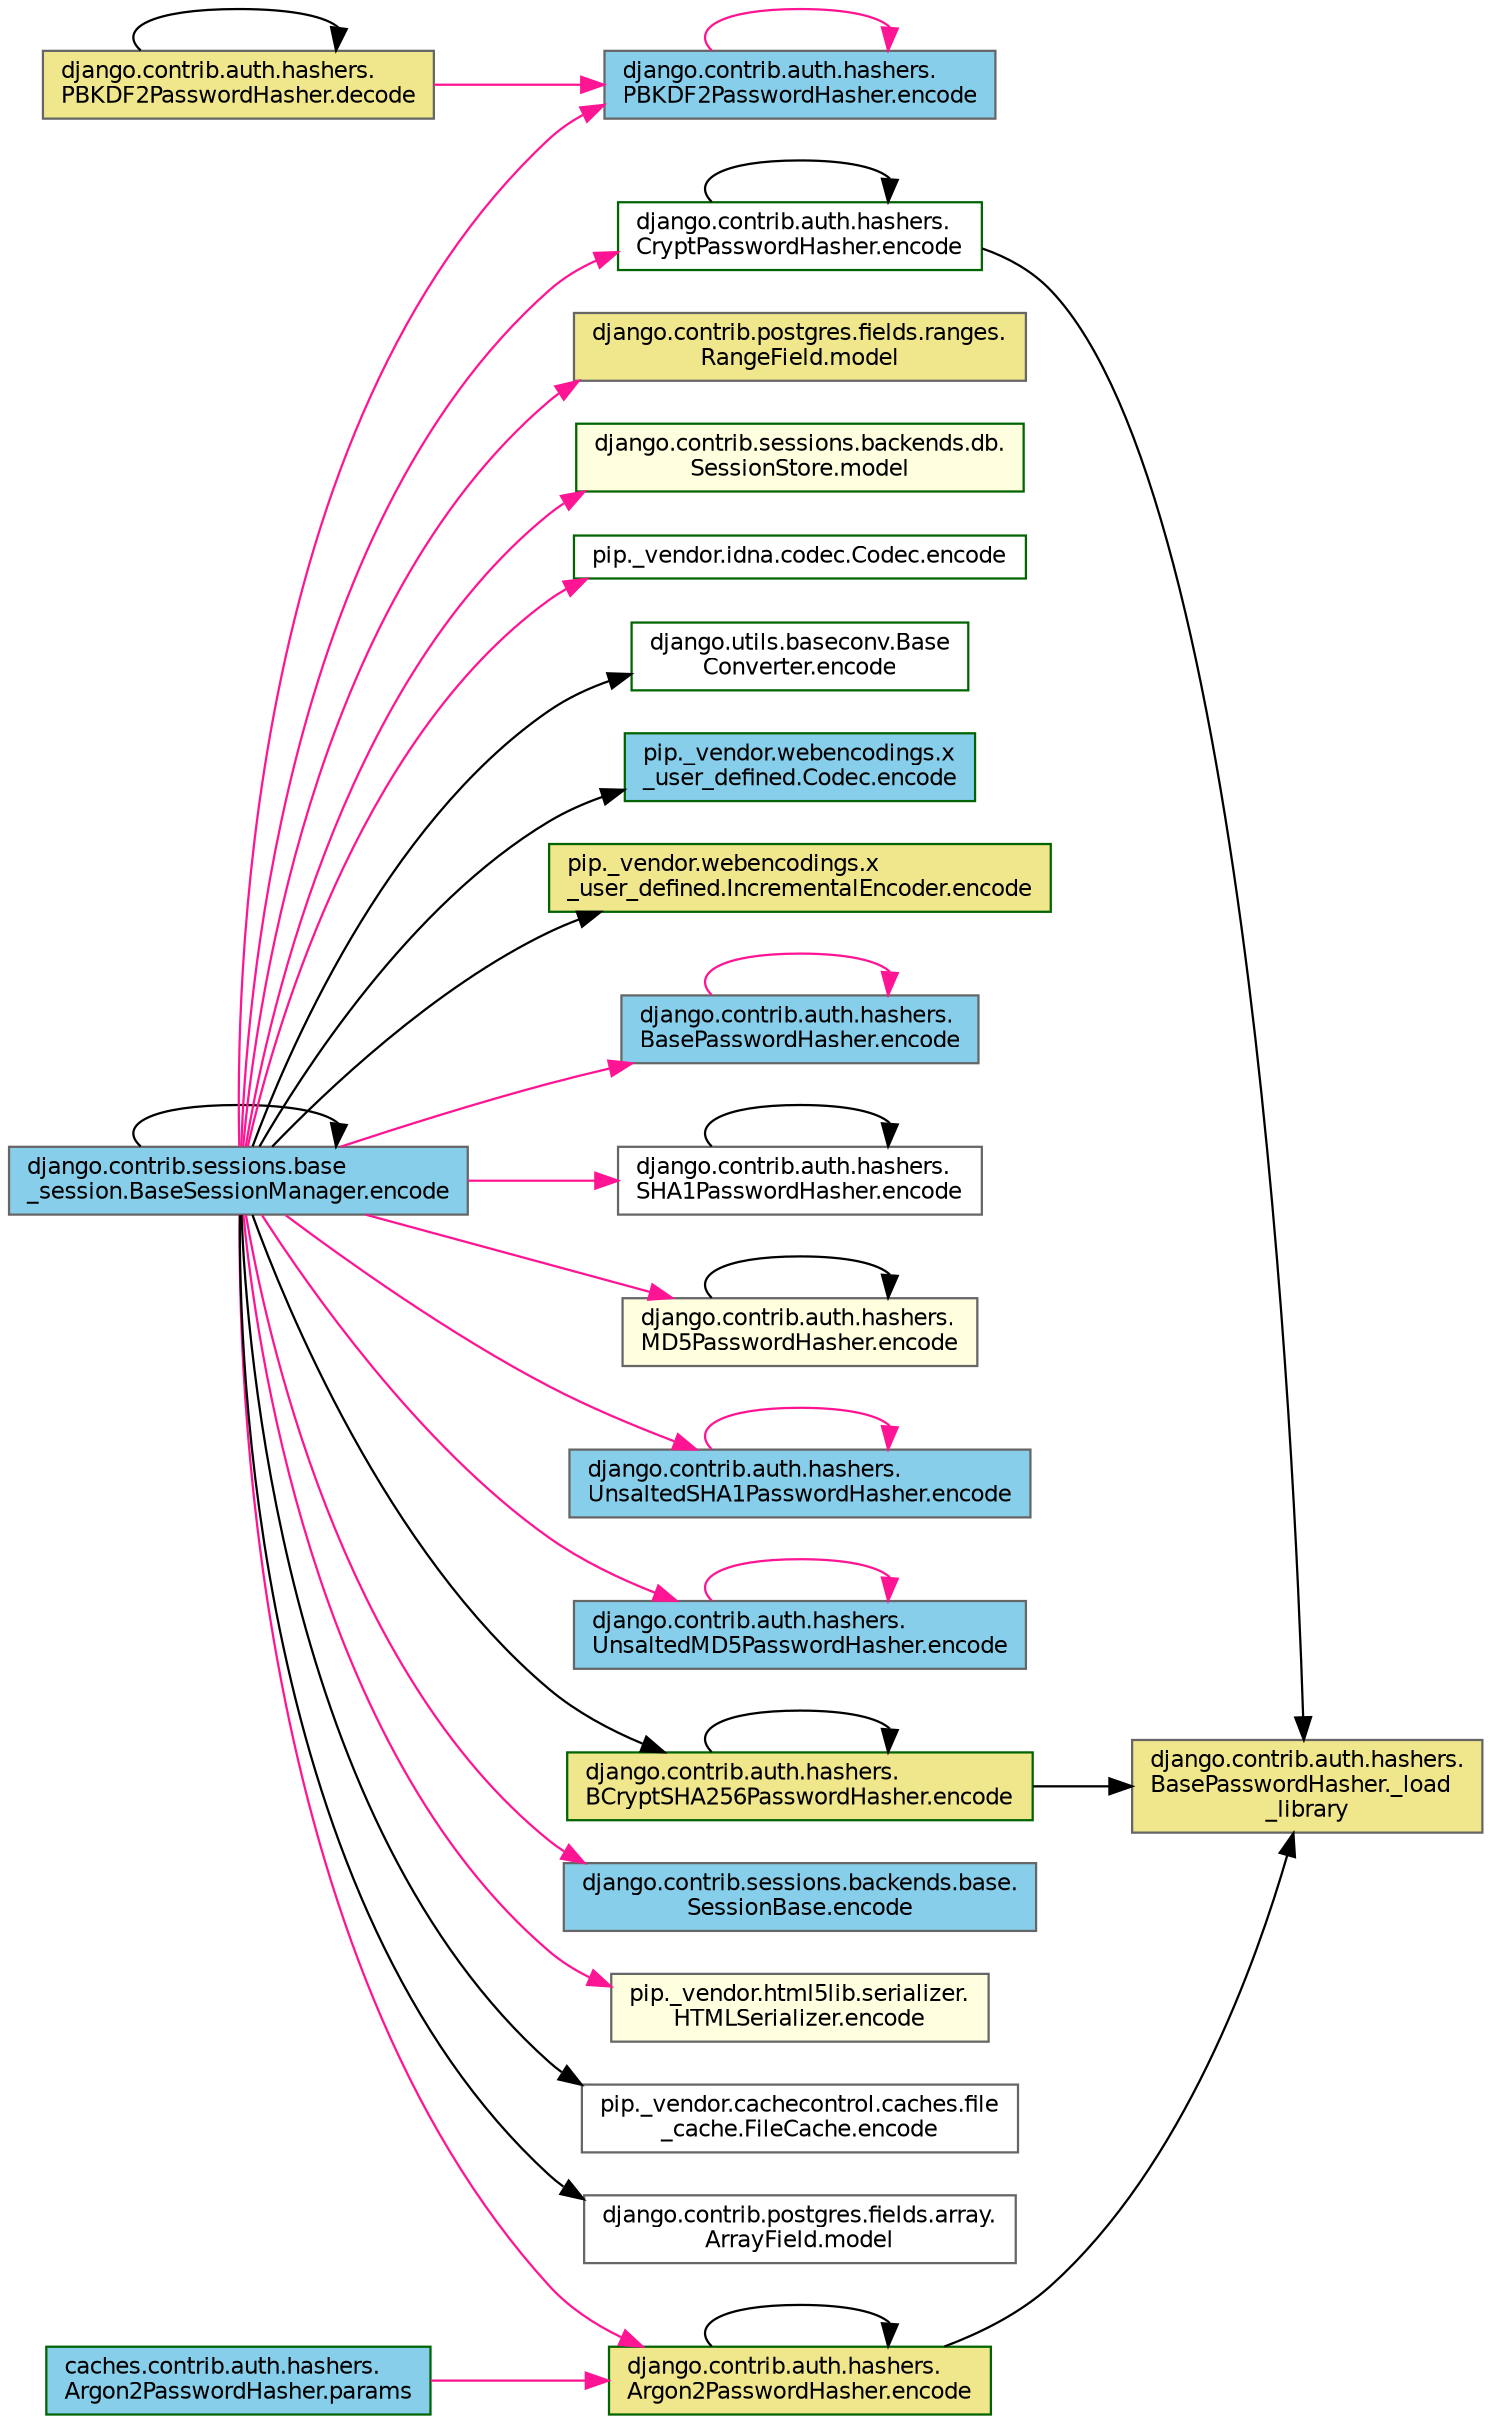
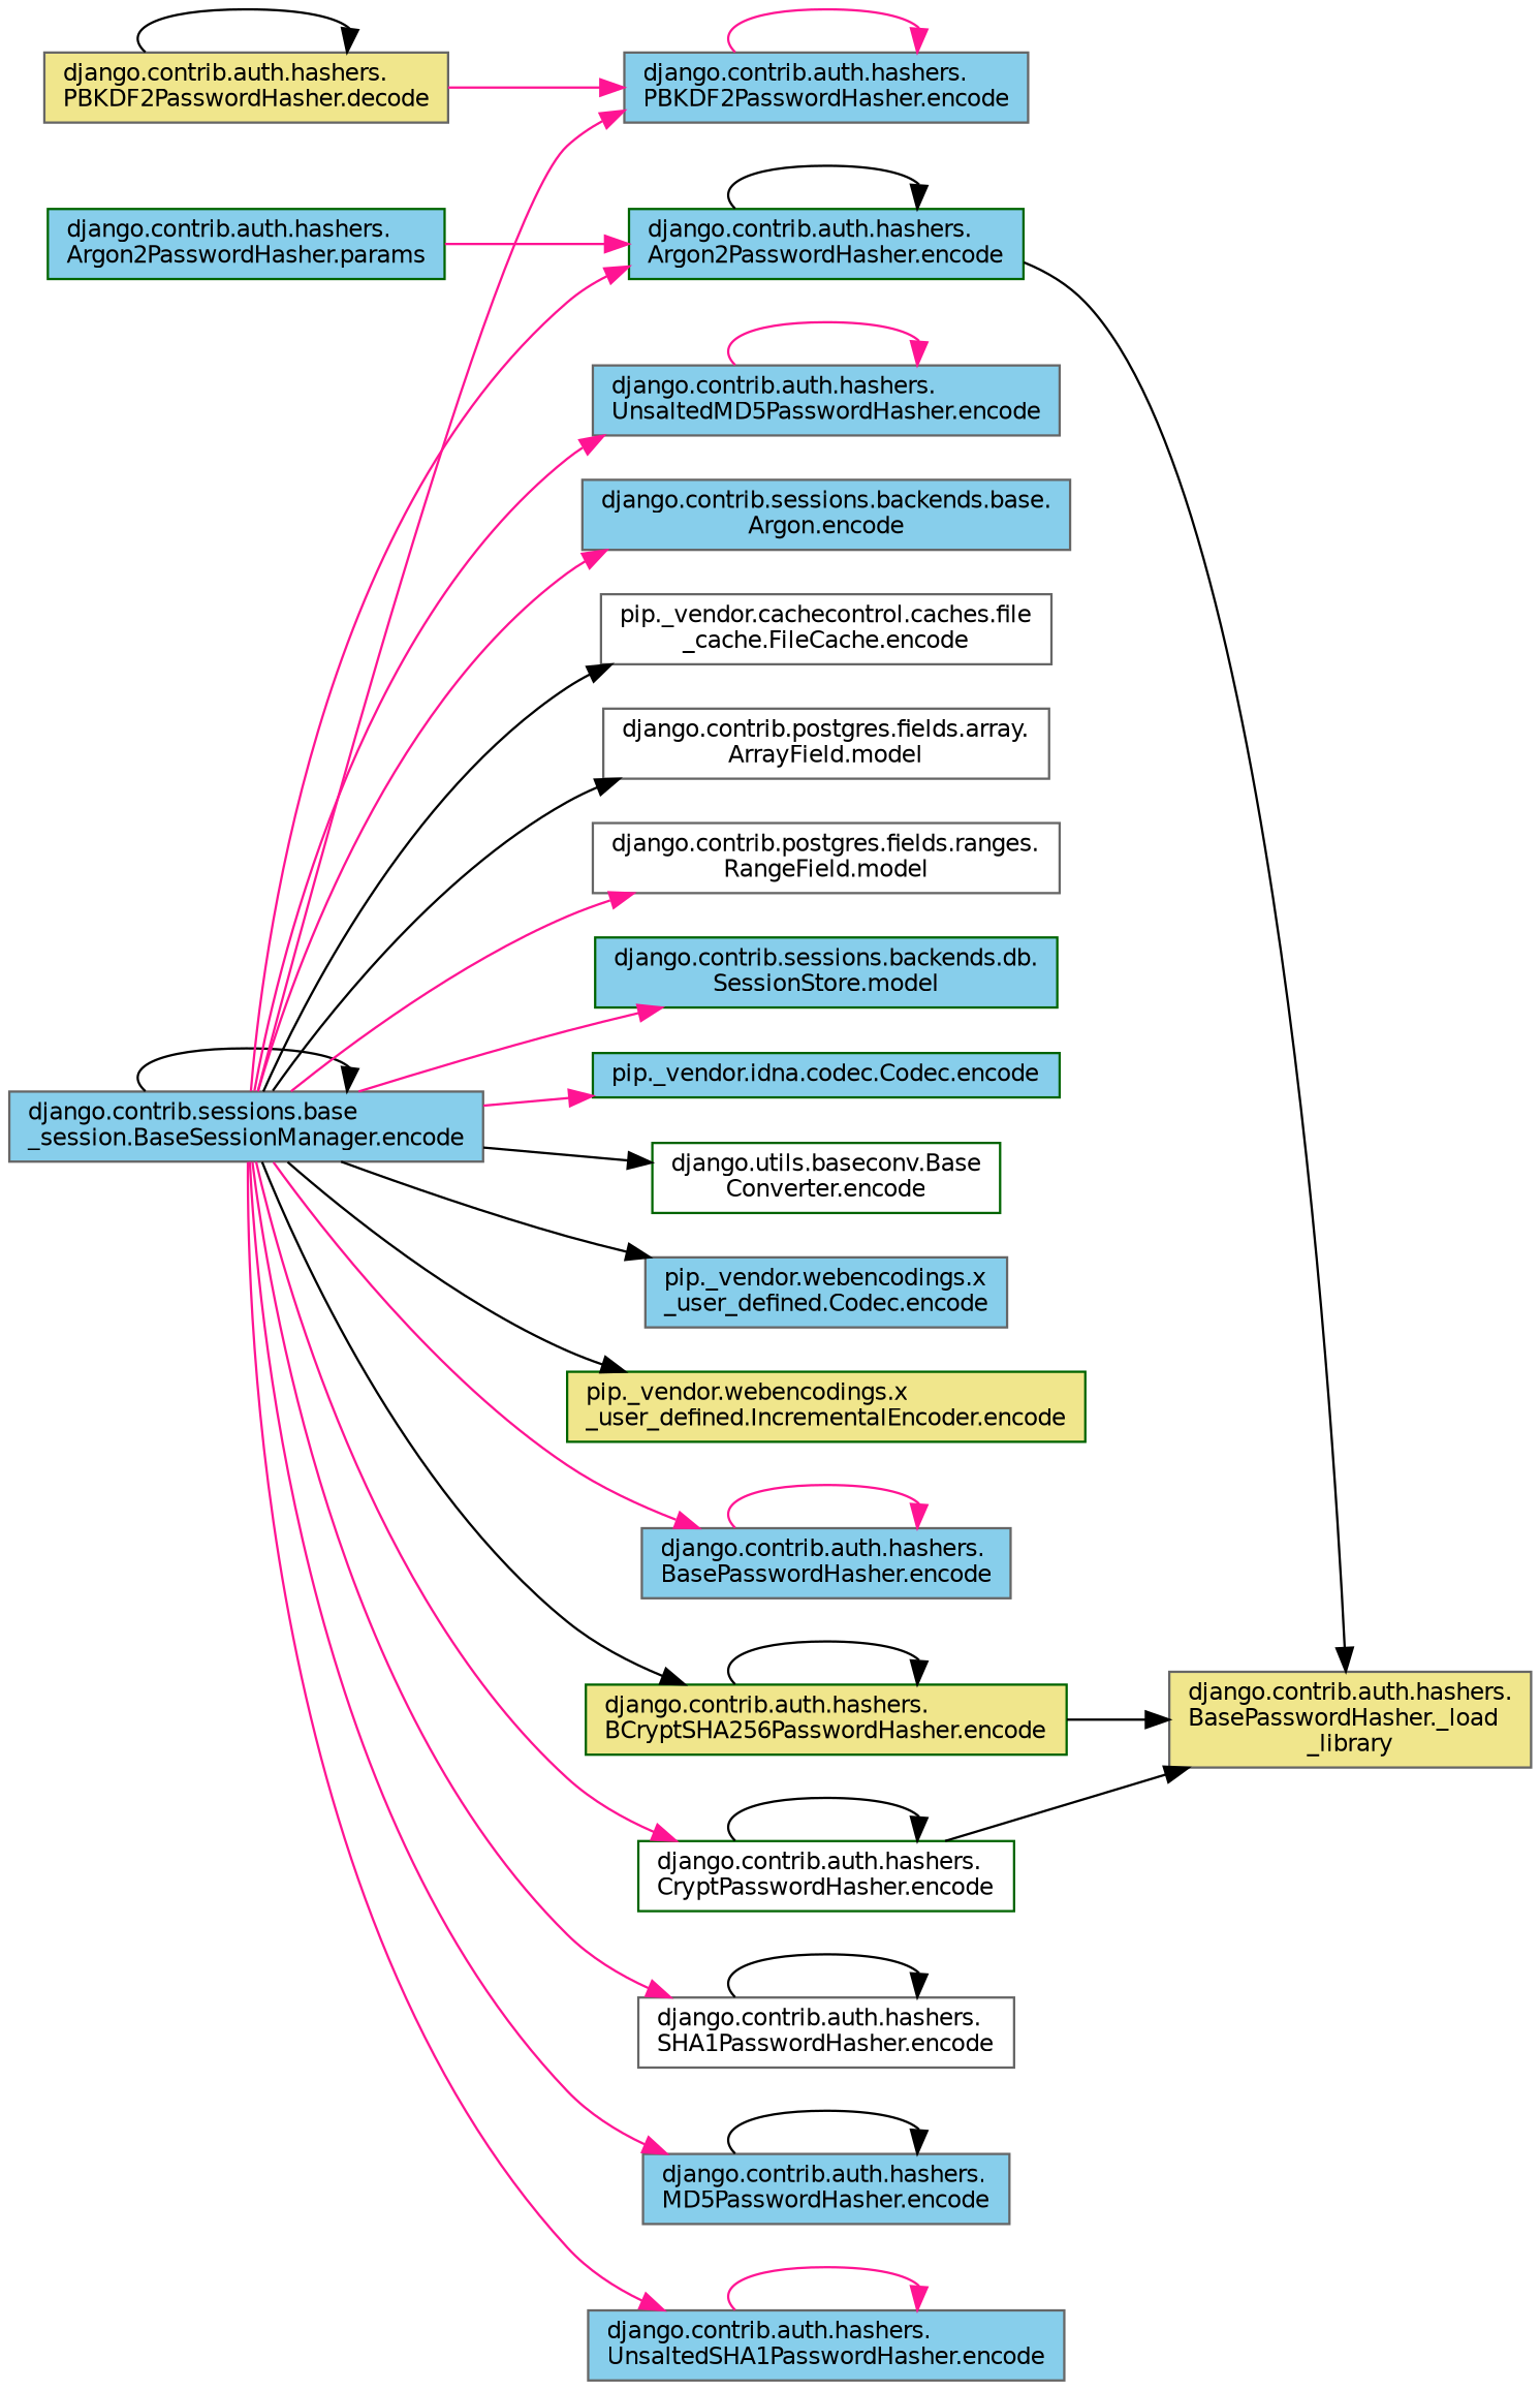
  digraph {
    rankdir=LR
    node [color=gray40 fillcolor=skyblue fontname=Helvetica fontsize=10 shape=record style=filled]
    edge [color=deeppink fontname=Helvetica fontsize=10 labelfontname=Helvetica labelfontsize=10 style=solid]
    n1 [fontcolor=black height=0.2 label="django.contrib.sessions.base\l_session.BaseSessionManager.encode" width=0.4]
-   n2 [color=darkgreen fillcolor=white height=0.2 label="pip._vendor.idna.codec.Codec.encode" width=0.4]
+   n2 [color=darkgreen height=0.2 label="pip._vendor.idna.codec.Codec.encode" width=0.4]
    n3 [height=0.2 label="django.contrib.auth.hashers.\lPBKDF2PasswordHasher.encode" width=0.4]
    n4 [color=darkgreen fillcolor=white height=0.2 label="django.utils.baseconv.Base\lConverter.encode" width=0.4]
-   n5 [color=darkgreen height=0.2 label="pip._vendor.webencodings.x\l_user_defined.Codec.encode" width=0.4]
+   n5 [height=0.2 label="pip._vendor.webencodings.x\l_user_defined.Codec.encode" width=0.4]
    n6 [color=darkgreen fillcolor=khaki height=0.2 label="pip._vendor.webencodings.x\l_user_defined.IncrementalEncoder.encode" width=0.4]
    n7 [height=0.2 label="django.contrib.auth.hashers.\lBasePasswordHasher.encode" width=0.4]
-   n8 [color=darkgreen fillcolor=khaki height=0.2 label="django.contrib.auth.hashers.\lArgon2PasswordHasher.encode" width=0.4]
+   n8 [color=darkgreen height=0.2 label="django.contrib.auth.hashers.\lArgon2PasswordHasher.encode" width=0.4]
    n9 [color=darkgreen fillcolor=khaki height=0.2 label="django.contrib.auth.hashers.\lBCryptSHA256PasswordHasher.encode" width=0.4]
    n10 [fillcolor=white height=0.2 label="django.contrib.auth.hashers.\lSHA1PasswordHasher.encode" width=0.4]
-   n11 [fillcolor=lightyellow height=0.2 label="django.contrib.auth.hashers.\lMD5PasswordHasher.encode" width=0.4]
+   n11 [height=0.2 label="django.contrib.auth.hashers.\lMD5PasswordHasher.encode" width=0.4]
    n12 [height=0.2 label="django.contrib.auth.hashers.\lUnsaltedSHA1PasswordHasher.encode" width=0.4]
    n13 [height=0.2 label="django.contrib.auth.hashers.\lUnsaltedMD5PasswordHasher.encode" width=0.4]
    n14 [color=darkgreen fillcolor=white height=0.2 label="django.contrib.auth.hashers.\lCryptPasswordHasher.encode" width=0.4]
-   n15 [height=0.2 label="django.contrib.sessions.backends.base.\lSessionBase.encode" width=0.4]
-   n16 [fillcolor=lightyellow height=0.2 label="pip._vendor.html5lib.serializer.\lHTMLSerializer.encode" width=0.4]
+   n15 [height=0.2 label="django.contrib.sessions.backends.base.\lArgon.encode" width=0.4]
    n17 [fillcolor=white height=0.2 label="pip._vendor.cachecontrol.caches.file\l_cache.FileCache.encode" width=0.4]
    n18 [fillcolor=white height=0.2 label="django.contrib.postgres.fields.array.\lArrayField.model" width=0.4]
-   n19 [fillcolor=khaki height=0.2 label="django.contrib.postgres.fields.ranges.\lRangeField.model" width=0.4]
-   n20 [color=darkgreen fillcolor=lightyellow height=0.2 label="django.contrib.sessions.backends.db.\lSessionStore.model" width=0.4]
+   n19 [fillcolor=white height=0.2 label="django.contrib.postgres.fields.ranges.\lRangeField.model" width=0.4]
+   n20 [color=darkgreen height=0.2 label="django.contrib.sessions.backends.db.\lSessionStore.model" width=0.4]
    n21 [fillcolor=khaki height=0.2 label="django.contrib.auth.hashers.\lBasePasswordHasher._load\l_library" width=0.4]
    n22 [fillcolor=khaki height=0.2 label="django.contrib.auth.hashers.\lPBKDF2PasswordHasher.decode" width=0.4]
-   n23 [color=darkgreen height=0.2 label="caches.contrib.auth.hashers.\lArgon2PasswordHasher.params" width=0.4]
+   n23 [color=darkgreen height=0.2 label="django.contrib.auth.hashers.\lArgon2PasswordHasher.params" width=0.4]
    n1 -> n1 [color=black]
    n1 -> n2
    n1 -> n3
    n1 -> n4 [color=black]
    n1 -> n5 [color=black]
    n1 -> n6 [color=black]
    n1 -> n7
    n1 -> n8
    n1 -> n9 [color=black]
    n1 -> n10
    n1 -> n11
    n1 -> n12
    n1 -> n13
    n1 -> n14
    n1 -> n15
-   n1 -> n16
    n1 -> n17 [color=black]
    n1 -> n18 [color=black]
    n1 -> n19
    n1 -> n20
    n3 -> n3
    n7 -> n7
    n8 -> n8 [color=black]
    n8 -> n21 [color=black]
    n9 -> n9 [color=black]
    n9 -> n21 [color=black]
    n10 -> n10 [color=black]
    n11 -> n11 [color=black]
    n12 -> n12
    n13 -> n13
    n14 -> n14 [color=black]
    n14 -> n21 [color=black]
    n22 -> n3
    n22 -> n22 [color=black]
    n23 -> n8
  }
